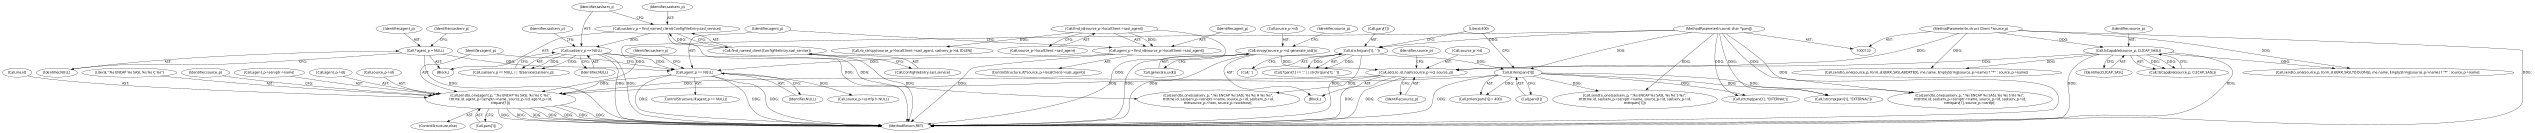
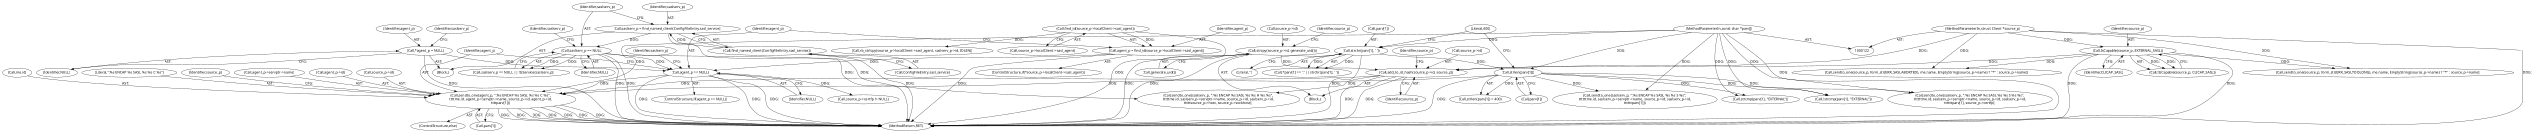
  digraph {
    fontname="Noto Sans"
    node [fontname="Noto Sans"]
    edge [fontname="Noto Sans"]
    n1 [label="(Call,sendto_one(agent_p, \":%s ENCAP %s SASL %s %s C %s\",\n\t\t\t\tme.id, agent_p->servptr->name, source_p->id, agent_p->id,\n\t\t\t\tparv[1]))"]
    n2 [label="(MethodReturn,RET)"]
    n3 [label="(ControlStructure,else)"]
    n4 [label="(Call,parv[1])"]
    n5 [label="(Call,agent_p == NULL)"]
    n6 [label="(Identifier,NULL)"]
    n7 [label="(Call,source_p->certfp != NULL)"]
    n8 [label="(ControlStructure,if(agent_p == NULL))"]
    n9 [label="(Call,agent_p = find_id(source_p->localClient->sasl_agent))"]
    n10 [label="(ControlStructure,if(*source_p->localClient->sasl_agent))"]
    n11 [label="(Call,find_id(source_p->localClient->sasl_agent))"]
    n12 [label="(Call,source_p->localClient->sasl_agent)"]
    n13 [label="(Call,rb_strlcpy(source_p->localClient->sasl_agent, saslserv_p->id, IDLEN))"]
    n14 [label="(Call,*agent_p = NULL)"]
    n15 [label="(Identifier,NULL)"]
    n16 [label="(Block,)"]
    n17 [label="(Call,saslserv_p == NULL)"]
    n18 [label="(Identifier,NULL)"]
    n19 [label="(Call,sendto_one(saslserv_p, \":%s ENCAP %s SASL %s %s H %s %s\",\n\t\t\t\t\tme.id, saslserv_p->servptr->name, source_p->id, saslserv_p->id,\n\t\t\t\t\tsource_p->host, source_p->sockhost))"]
    n20 [label="(Call,saslserv_p == NULL || !IsService(saslserv_p))"]
    n21 [label="(Call,saslserv_p = find_named_client(ConfigFileEntry.sasl_service))"]
    n22 [label="(Call,find_named_client(ConfigFileEntry.sasl_service))"]
    n23 [label="(Call,ConfigFileEntry.sasl_service)"]
    n24 [label="(Call,add_to_id_hash(source_p->id, source_p))"]
    n25 [label="(Block,)"]
    n26 [label="(Identifier,source_p)"]
    n27 [label="(Call,strcpy(source_p->id, generate_uid()))"]
    n28 [label="(Call,generate_uid())"]
-   n29 [label="(Call,IsCapable(source_p, CLICAP_SASL))"]
+   n29 [label="(Call,IsCapable(source_p, EXTERNAL_SASL))"]
    n30 [label="(Call,sendto_one(source_p, form_str(ERR_SASLABORTED), me.name, EmptyString(source_p->name) ? \"*\" : source_p->name))"]
    n31 [label="(Identifier,CLICAP_SASL)"]
    n32 [label="(Call,sendto_one(source_p, form_str(ERR_SASLTOOLONG), me.name, EmptyString(source_p->name) ? \"*\" : source_p->name))"]
    n33 [label="(Call,!IsCapable(source_p, CLICAP_SASL))"]
    n34 [label="(MethodParameterIn,struct Client *source_p)"]
    n35 [label=1000122]
    n36 [label="(Call,strlen(parv[1]))"]
    n37 [label="(Call,sendto_one(saslserv_p, \":%s ENCAP %s SASL %s %s S %s %s\",\n\t\t\t\t\t\tme.id, saslserv_p->servptr->name, source_p->id, saslserv_p->id,\n\t\t\t\t\t\tparv[1], source_p->certfp))"]
    n38 [label="(Call,strlen(parv[1]) > 400)"]
    n39 [label="(Call,sendto_one(saslserv_p, \":%s ENCAP %s SASL %s %s S %s\",\n\t\t\t\t\t\tme.id, saslserv_p->servptr->name, source_p->id, saslserv_p->id,\n\t\t\t\t\t\tparv[1]))"]
    n40 [label="(Call,parv[1])"]
    n41 [label="(Call,strcmp(parv[1], \"EXTERNAL\"))"]
    n42 [label="(Call,!strcmp(parv[1], \"EXTERNAL\"))"]
    n43 [label="(Call,strchr(parv[1], ' '))"]
-   n44 [label="(Call,' ')"]
+   n44 [label="(Literal,' ')"]
    n45 [label="(Call,*parv[1] == ':' || strchr(parv[1], ' '))"]
    n46 [label="(MethodParameterIn,const char *parv[])"]
    n47 [label="(Identifier,source_p)"]
    n48 [label="(Call,parv[1])"]
    n49 [label="(Call,source_p->id)"]
    n50 [label="(Identifier,saslserv_p)"]
    n51 [label="(Identifier,agent_p)"]
    n52 [label="(Call,agent_p->servptr->name)"]
    n53 [label="(Call,agent_p->id)"]
    n54 [label="(Call,source_p->id)"]
    n55 [label="(Identifier,saslserv_p)"]
    n56 [label="(Identifier,saslserv_p)"]
    n57 [label="(Identifier,agent_p)"]
    n58 [label="(Identifier,agent_p)"]
    n59 [label="(Identifier,source_p)"]
    n60 [label="(Identifier,source_p)"]
    n61 [label="(Identifier,agent_p)"]
    n62 [label="(Literal,400)"]
    n63 [label="(Call,source_p->id)"]
    n64 [label="(Identifier,saslserv_p)"]
    n65 [label="(Identifier,source_p)"]
    n66 [label="(Call,me.id)"]
    n67 [label="(Identifier,saslserv_p)"]
    n68 [label="(Literal,\":%s ENCAP %s SASL %s %s C %s\")"]
    n1 -> n2 [label="DDG: "]
    n1 -> n2 [label="DDG: "]
    n1 -> n2 [label="DDG: "]
    n1 -> n2 [label="DDG: "]
    n1 -> n2 [label="DDG: "]
    n1 -> n2 [label="DDG: "]
    n1 -> n2 [label="DDG: "]
    n1 -> n3 [label="AST: "]
    n1 -> n4 [label="CFG: "]
    n4 -> n1 [label="AST: "]
    n5 -> n1 [label="DDG: "]
    n5 -> n2 [label="DDG: "]
    n5 -> n2 [label="DDG: "]
    n5 -> n2 [label="DDG: "]
    n5 -> n6 [label="CFG: "]
    n5 -> n7 [label="DDG: "]
    n5 -> n8 [label="AST: "]
    n6 -> n5 [label="AST: "]
    n9 -> n2 [label="DDG: "]
    n9 -> n5 [label="DDG: "]
    n9 -> n10 [label="AST: "]
    n11 -> n2 [label="DDG: "]
    n11 -> n9 [label="AST: "]
    n11 -> n9 [label="DDG: "]
    n11 -> n12 [label="CFG: "]
    n11 -> n13 [label="DDG: "]
    n12 -> n11 [label="AST: "]
    n14 -> n2 [label="DDG: "]
    n14 -> n5 [label="DDG: "]
    n14 -> n15 [label="CFG: "]
    n14 -> n16 [label="AST: "]
    n15 -> n14 [label="AST: "]
    n17 -> n2 [label="DDG: "]
    n17 -> n2 [label="DDG: "]
    n17 -> n5 [label="DDG: "]
    n17 -> n18 [label="CFG: "]
    n17 -> n19 [label="DDG: "]
    n17 -> n20 [label="AST: "]
    n17 -> n20 [label="DDG: "]
    n17 -> n20 [label="DDG: "]
    n18 -> n17 [label="AST: "]
    n20 -> n17 [label="CFG: "]
    n21 -> n2 [label="DDG: "]
    n21 -> n16 [label="AST: "]
    n21 -> n17 [label="DDG: "]
    n21 -> n22 [label="CFG: "]
    n22 -> n2 [label="DDG: "]
    n22 -> n21 [label="AST: "]
    n22 -> n21 [label="DDG: "]
    n22 -> n23 [label="CFG: "]
    n23 -> n22 [label="AST: "]
    n24 -> n1 [label="DDG: "]
    n24 -> n2 [label="DDG: "]
    n24 -> n2 [label="DDG: "]
    n24 -> n19 [label="DDG: "]
    n24 -> n25 [label="AST: "]
    n24 -> n26 [label="CFG: "]
    n26 -> n24 [label="AST: "]
    n27 -> n2 [label="DDG: "]
    n27 -> n2 [label="DDG: "]
    n27 -> n24 [label="DDG: "]
    n27 -> n25 [label="AST: "]
    n27 -> n28 [label="CFG: "]
    n28 -> n27 [label="AST: "]
    n29 -> n2 [label="DDG: "]
    n29 -> n2 [label="DDG: "]
    n29 -> n24 [label="DDG: "]
    n29 -> n30 [label="DDG: "]
    n29 -> n31 [label="CFG: "]
    n29 -> n32 [label="DDG: "]
    n29 -> n33 [label="AST: "]
    n29 -> n33 [label="DDG: "]
    n29 -> n33 [label="DDG: "]
    n31 -> n29 [label="AST: "]
    n33 -> n29 [label="CFG: "]
    n34 -> n2 [label="DDG: "]
    n34 -> n24 [label="DDG: "]
    n34 -> n29 [label="DDG: "]
    n34 -> n30 [label="DDG: "]
    n34 -> n32 [label="DDG: "]
    n34 -> n35 [label="AST: "]
    n36 -> n1 [label="DDG: "]
    n36 -> n2 [label="DDG: "]
    n36 -> n37 [label="DDG: "]
    n36 -> n38 [label="AST: "]
    n36 -> n38 [label="DDG: "]
    n36 -> n39 [label="DDG: "]
    n36 -> n40 [label="CFG: "]
    n36 -> n41 [label="DDG: "]
    n36 -> n42 [label="DDG: "]
    n40 -> n36 [label="AST: "]
    n43 -> n2 [label="DDG: "]
    n43 -> n36 [label="DDG: "]
    n43 -> n44 [label="CFG: "]
    n43 -> n45 [label="AST: "]
    n43 -> n45 [label="DDG: "]
    n43 -> n45 [label="DDG: "]
    n44 -> n43 [label="AST: "]
    n46 -> n1 [label="DDG: "]
    n46 -> n2 [label="DDG: "]
    n46 -> n35 [label="AST: "]
    n46 -> n36 [label="DDG: "]
    n46 -> n37 [label="DDG: "]
    n46 -> n39 [label="DDG: "]
    n46 -> n41 [label="DDG: "]
    n46 -> n42 [label="DDG: "]
    n46 -> n43 [label="DDG: "]
    n47 -> n1 [label="CFG: "]
    n48 -> n43 [label="AST: "]
    n49 -> n27 [label="AST: "]
    n50 -> n5 [label="CFG: "]
    n51 -> n1 [label="AST: "]
    n51 -> n5 [label="CFG: "]
    n52 -> n1 [label="AST: "]
    n53 -> n1 [label="AST: "]
    n54 -> n1 [label="AST: "]
    n55 -> n17 [label="CFG: "]
    n56 -> n21 [label="AST: "]
    n57 -> n9 [label="AST: "]
    n58 -> n5 [label="AST: "]
    n58 -> n9 [label="CFG: "]
    n59 -> n29 [label="AST: "]
    n60 -> n27 [label="CFG: "]
    n61 -> n14 [label="AST: "]
    n62 -> n36 [label="CFG: "]
    n62 -> n43 [label="CFG: "]
    n63 -> n24 [label="AST: "]
    n64 -> n17 [label="AST: "]
    n64 -> n21 [label="CFG: "]
    n65 -> n24 [label="CFG: "]
    n66 -> n1 [label="AST: "]
    n67 -> n14 [label="CFG: "]
    n68 -> n1 [label="AST: "]
  }
